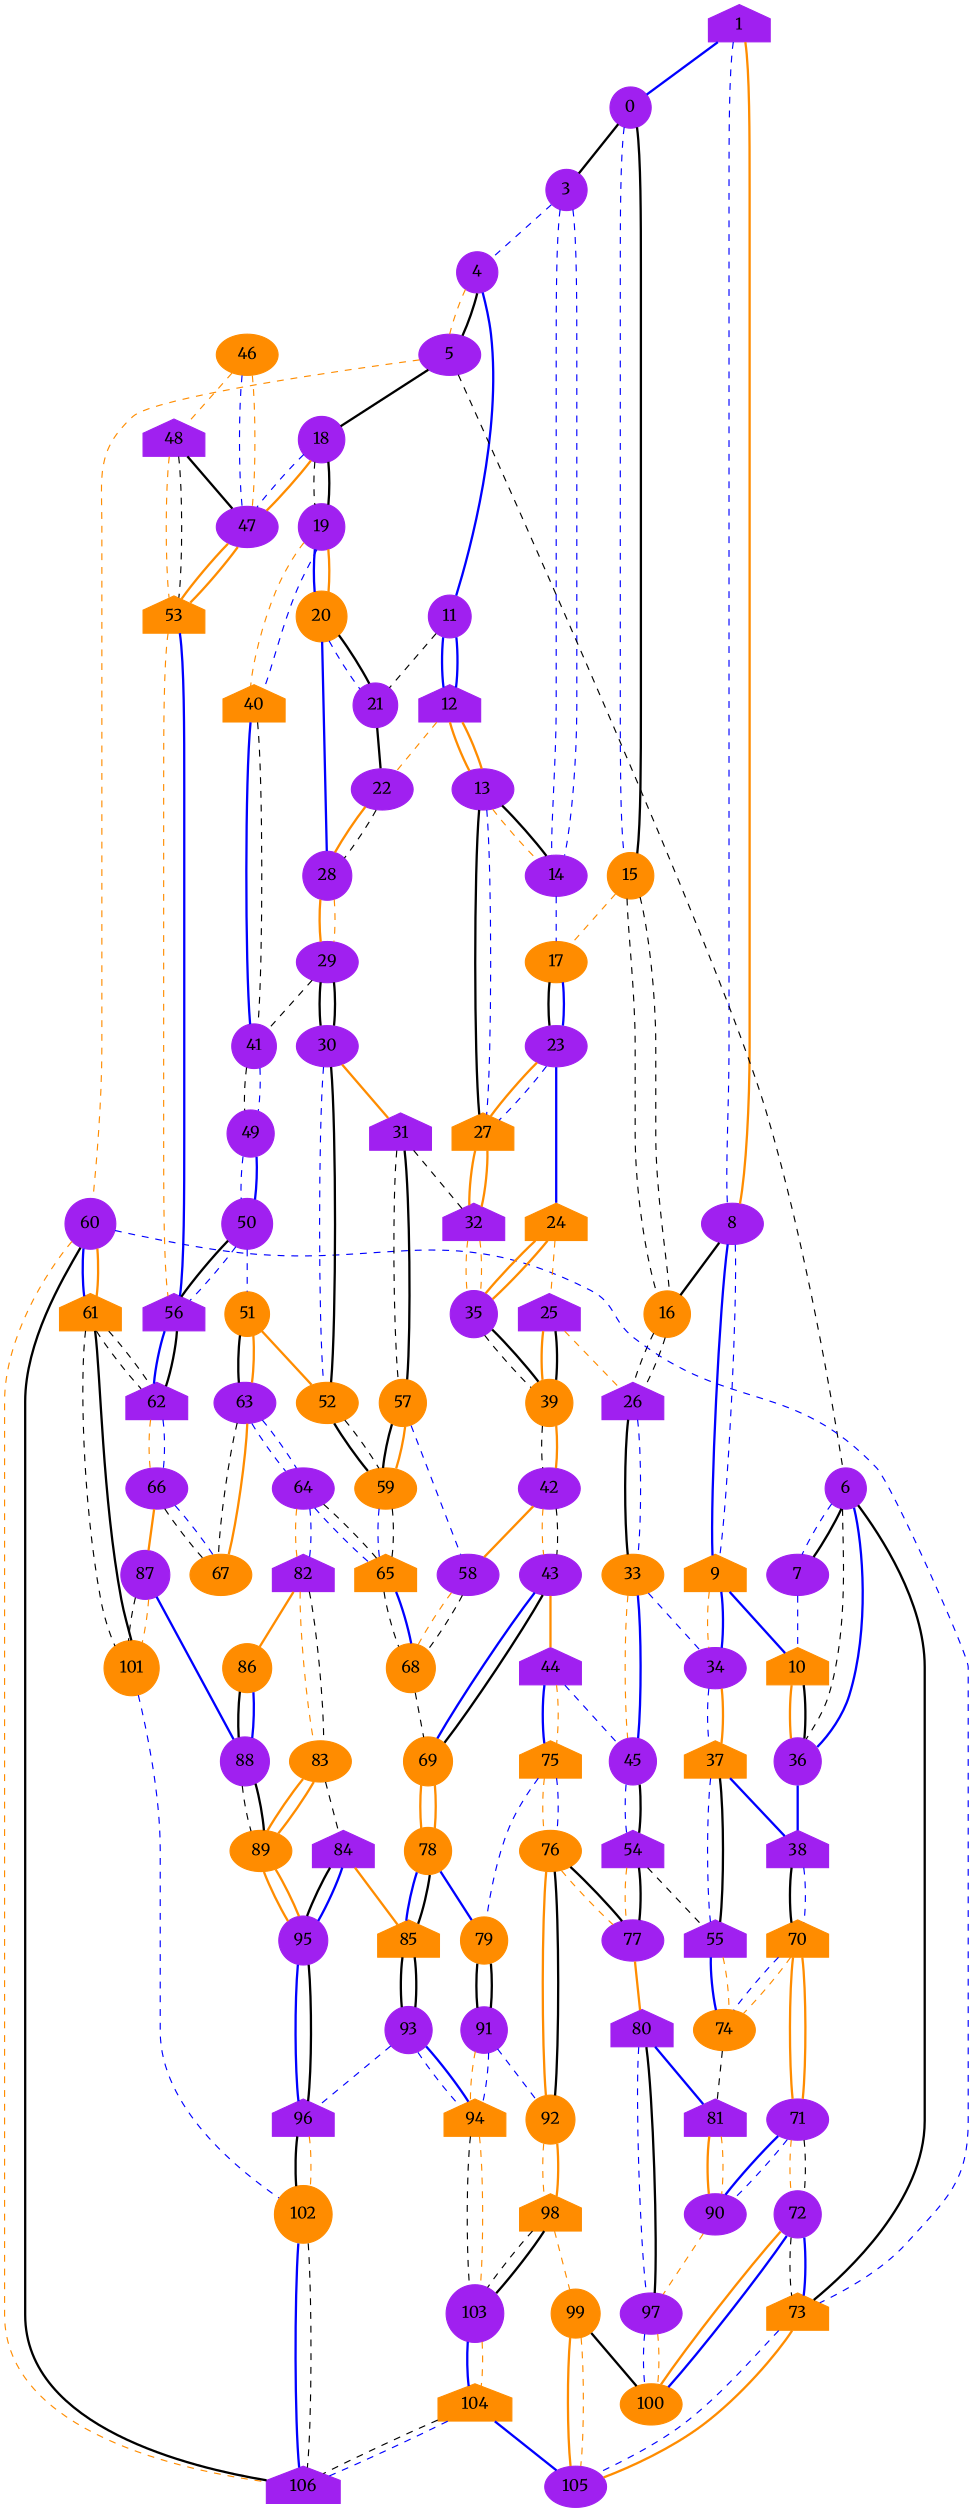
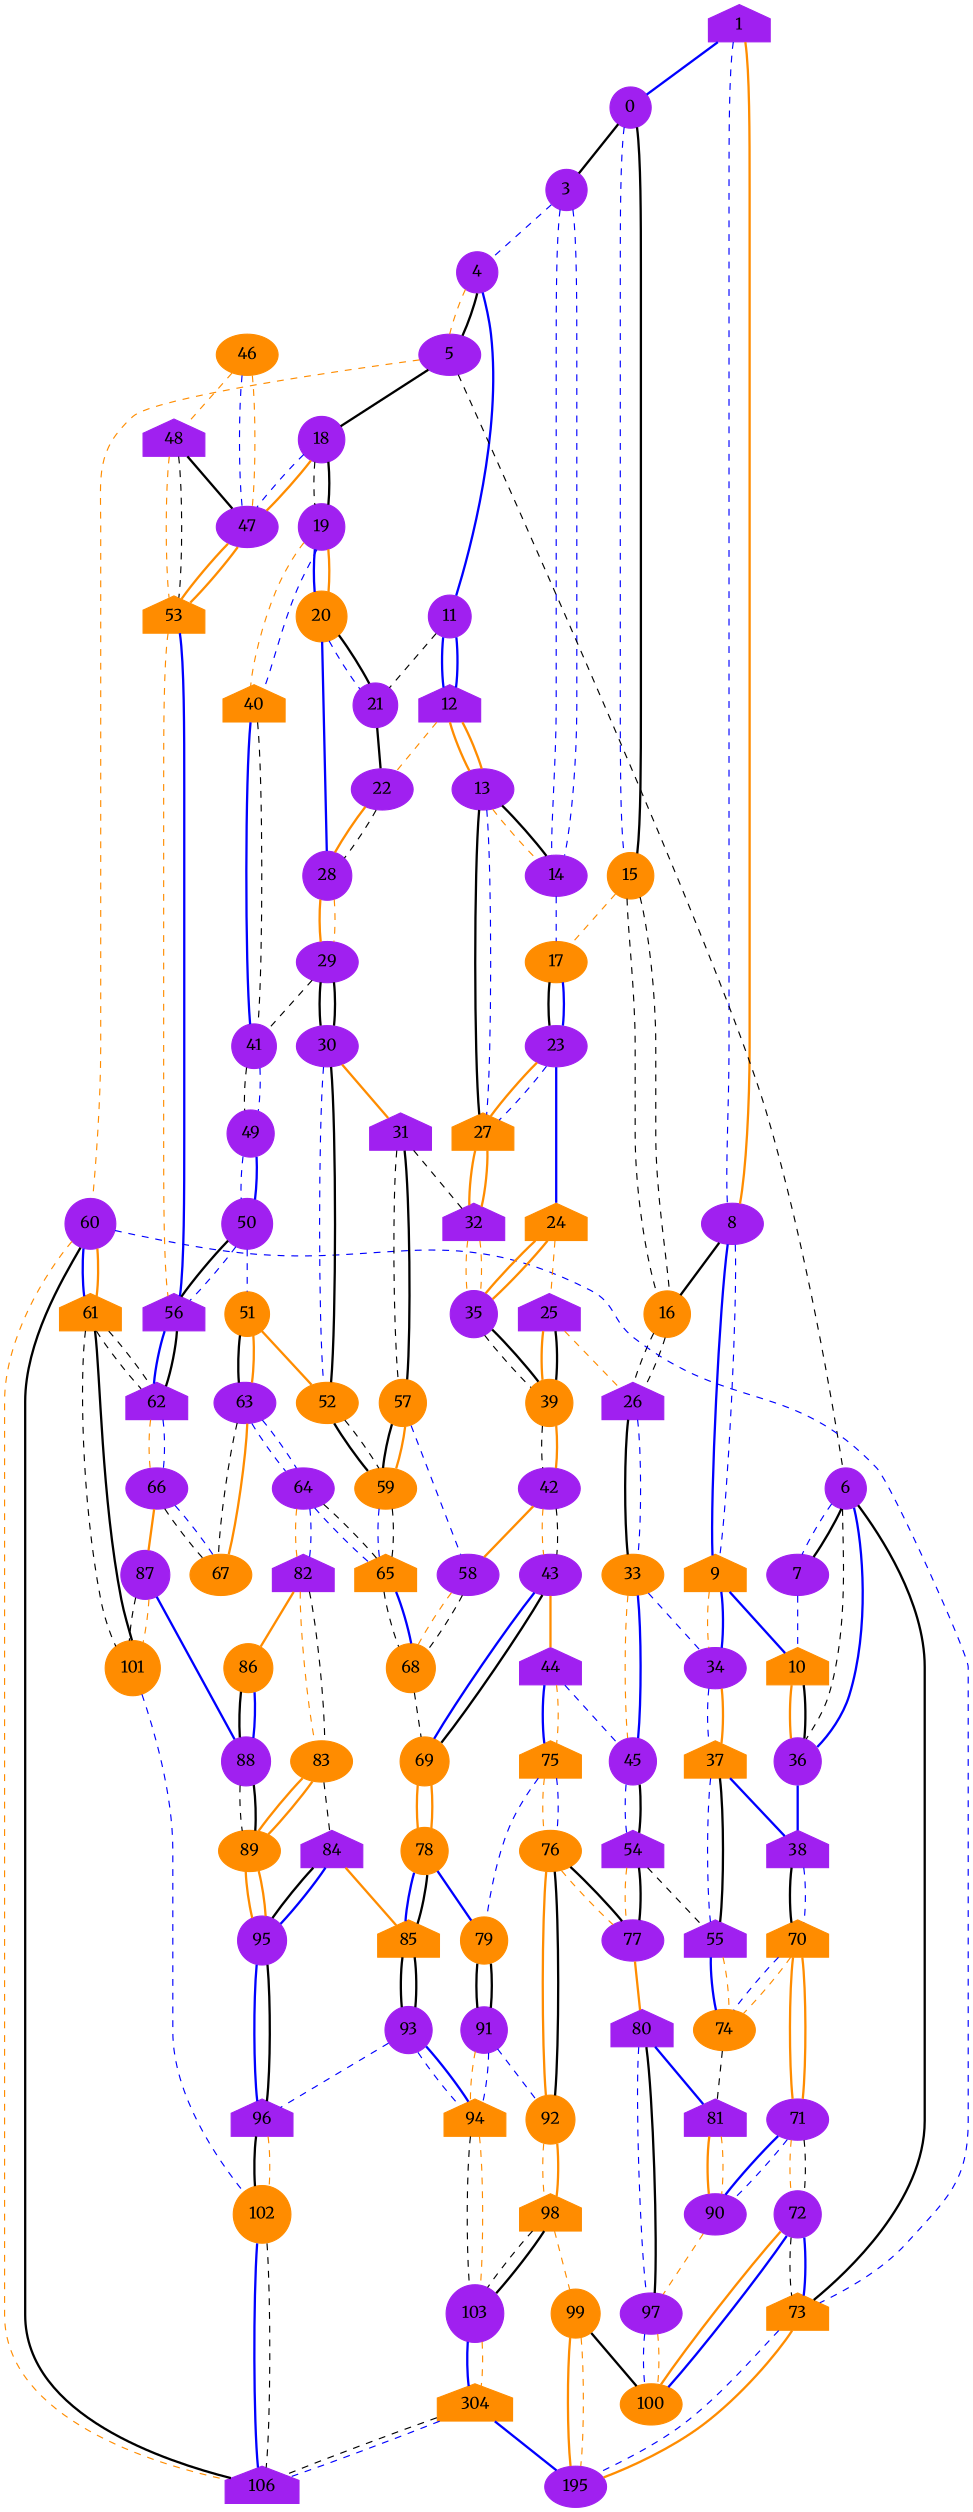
  graph {
    fontname=Merriweather
    node [color=purple fontname=Merriweather shape=circle style=filled]
    edge [color=black fontname=Merriweather style=bold]
    1 [shape=house]
    n2 [label=0]
    8 [shape=ellipse]
    3
    15 [color=darkorange]
    9 [color=darkorange shape=house]
    16 [color=darkorange]
    4
    14 [shape=ellipse]
    17 [color=darkorange shape=ellipse]
    5 [shape=ellipse]
    11
    6
    18
    60
    12 [shape=house]
    21
    7 [shape=ellipse]
    36
    73 [color=darkorange shape=house]
    19
    47 [shape=ellipse]
    61 [color=darkorange shape=house]
    106 [shape=house]
    10 [color=darkorange shape=house]
    38 [shape=house]
-   105 [shape=ellipse]
+   105 [shape=ellipse label=195]
    34 [shape=ellipse]
    26 [shape=house]
    37 [color=darkorange shape=house]
    13 [shape=ellipse]
    22 [shape=ellipse]
    27 [color=darkorange shape=house]
    28
    32 [shape=house]
    23 [shape=ellipse]
    33 [color=darkorange shape=ellipse]
    24 [color=darkorange shape=house]
    20 [color=darkorange]
    40 [color=darkorange shape=house]
    53 [color=darkorange shape=house]
    41
    29 [shape=ellipse]
    25 [shape=house]
    35
    39 [color=darkorange]
    42 [shape=ellipse]
    45
    30 [shape=ellipse]
    31 [shape=house]
    52 [color=darkorange shape=ellipse]
    49
    57 [color=darkorange]
    59 [color=darkorange shape=ellipse]
    58 [shape=ellipse]
    54 [shape=house]
    55 [shape=house]
    70 [color=darkorange shape=house]
    74 [color=darkorange shape=ellipse]
    71 [shape=ellipse]
    43 [shape=ellipse]
    50
    44 [shape=house]
    69 [color=darkorange]
    68 [color=darkorange]
    75 [color=darkorange shape=house]
    78 [color=darkorange]
    76 [color=darkorange shape=ellipse]
    79 [color=darkorange]
    77 [shape=ellipse]
    46 [color=darkorange shape=ellipse]
    48 [shape=house]
    56 [shape=house]
    51 [color=darkorange]
    63 [shape=ellipse]
    62 [shape=house]
    64 [shape=ellipse]
    67 [color=darkorange shape=ellipse]
    65 [color=darkorange shape=house]
    80 [shape=house]
    81 [shape=house]
    66 [shape=ellipse]
    101 [color=darkorange]
    102 [color=darkorange]
    87
    82 [shape=house]
    83 [color=darkorange shape=ellipse]
    86 [color=darkorange]
    88
    85 [color=darkorange shape=house]
    72
    90 [shape=ellipse]
    100 [color=darkorange shape=ellipse]
    97 [shape=ellipse]
    92 [color=darkorange]
    91
    98 [color=darkorange shape=house]
    93
    94 [color=darkorange shape=house]
    84 [shape=house]
    89 [color=darkorange shape=ellipse]
    95
    96 [shape=house]
    103
    99 [color=darkorange]
-   104 [color=darkorange shape=house]
+   104 [color=darkorange shape=house label=304]
    1 -- n2 [color=blue]
    1 -- 8 [color=blue style=dashed]
    1 -- 8 [color=darkorange]
    n2 -- 3
    n2 -- 15 [color=blue style=dashed]
    n2 -- 15
    8 -- 9 [color=blue]
    8 -- 9 [color=blue style=dashed]
    8 -- 16
    3 -- 4 [color=blue style=dashed]
    3 -- 14 [color=blue style=dashed]
    3 -- 14 [color=blue style=dashed]
    15 -- 16 [style=dashed]
    15 -- 16 [style=dashed]
    15 -- 17 [color=darkorange style=dashed]
    9 -- 10 [color=blue]
    9 -- 34 [color=darkorange style=dashed]
    9 -- 34 [color=blue]
    16 -- 26 [style=dashed]
    16 -- 26 [style=dashed]
    4 -- 5 [color=darkorange style=dashed]
    4 -- 5
    4 -- 11 [color=blue]
    14 -- 17 [color=blue style=dashed]
    17 -- 23
    17 -- 23 [color=blue]
    5 -- 6 [style=dashed]
    5 -- 18
    5 -- 60 [color=darkorange style=dashed]
    11 -- 12 [color=blue]
    11 -- 12 [color=blue]
    11 -- 21 [style=dashed]
    6 -- 7 [color=blue style=dashed]
    6 -- 7
    6 -- 36 [style=dashed]
    6 -- 36 [color=blue]
    6 -- 73
    18 -- 19 [style=dashed]
    18 -- 19
    18 -- 47 [color=blue style=dashed]
    18 -- 47 [color=darkorange]
    60 -- 73 [color=blue style=dashed]
    60 -- 61 [color=blue]
    60 -- 61 [color=darkorange]
    60 -- 106 [color=darkorange style=dashed]
    60 -- 106
    12 -- 13 [color=darkorange]
    12 -- 13 [color=darkorange]
    12 -- 22 [color=darkorange style=dashed]
    21 -- 22
    7 -- 10 [color=blue style=dashed]
    36 -- 38 [color=blue]
    73 -- 105 [color=blue style=dashed]
    73 -- 105 [color=darkorange]
    19 -- 20 [color=blue]
    19 -- 20 [color=darkorange]
    19 -- 40 [color=darkorange style=dashed]
    19 -- 40 [color=blue style=dashed]
    47 -- 53 [color=darkorange]
    47 -- 53 [color=darkorange]
    61 -- 62 [style=dashed]
    61 -- 62 [style=dashed]
    61 -- 101 [style=dashed]
    61 -- 101
    10 -- 36 [color=darkorange]
    10 -- 36
    38 -- 70
    38 -- 70 [color=blue style=dashed]
    34 -- 37 [color=blue style=dashed]
    34 -- 37 [color=darkorange]
    26 -- 33
    26 -- 33 [color=blue style=dashed]
    37 -- 38 [color=blue]
    37 -- 55 [color=blue style=dashed]
    37 -- 55
    13 -- 14 [color=darkorange style=dashed]
    13 -- 14
    13 -- 27
    13 -- 27 [color=blue style=dashed]
    22 -- 28 [color=darkorange]
    22 -- 28 [style=dashed]
    27 -- 32 [color=darkorange]
    27 -- 32 [color=darkorange]
    28 -- 29 [color=darkorange]
    28 -- 29 [color=darkorange style=dashed]
    32 -- 35 [color=darkorange style=dashed]
    32 -- 35 [color=darkorange style=dashed]
    23 -- 27 [color=darkorange]
    23 -- 27 [color=blue style=dashed]
    23 -- 24 [color=blue]
    33 -- 34 [color=blue style=dashed]
    33 -- 45 [color=darkorange style=dashed]
    33 -- 45 [color=blue]
    24 -- 25 [color=darkorange style=dashed]
    24 -- 35 [color=darkorange]
    24 -- 35 [color=darkorange]
    20 -- 21 [color=blue style=dashed]
    20 -- 21
    20 -- 28 [color=blue]
    40 -- 41 [color=blue]
    40 -- 41 [style=dashed]
    53 -- 56 [color=darkorange style=dashed]
    53 -- 56 [color=blue]
    41 -- 49 [style=dashed]
    41 -- 49 [color=blue style=dashed]
    29 -- 41 [style=dashed]
    29 -- 30
    29 -- 30
    25 -- 26 [color=darkorange style=dashed]
    25 -- 39 [color=darkorange]
    25 -- 39
    35 -- 39 [style=dashed]
    35 -- 39
    39 -- 42 [style=dashed]
    39 -- 42 [color=darkorange]
    42 -- 58 [color=darkorange]
    42 -- 43 [color=darkorange style=dashed]
    42 -- 43 [style=dashed]
    45 -- 54 [color=blue style=dashed]
    45 -- 54
    30 -- 31 [color=darkorange]
    30 -- 52 [color=blue style=dashed]
    30 -- 52
    31 -- 32 [style=dashed]
    31 -- 57 [style=dashed]
    31 -- 57
    52 -- 59
    52 -- 59 [style=dashed]
    49 -- 50 [color=blue style=dashed]
    49 -- 50 [color=blue]
    57 -- 59
    57 -- 59 [color=darkorange]
    57 -- 58 [color=blue style=dashed]
    59 -- 65 [color=blue style=dashed]
    59 -- 65 [style=dashed]
    58 -- 68 [color=darkorange style=dashed]
    58 -- 68 [style=dashed]
    54 -- 55 [style=dashed]
    54 -- 77 [color=darkorange style=dashed]
    54 -- 77
    55 -- 74 [color=blue]
    55 -- 74 [color=darkorange style=dashed]
    70 -- 74 [color=blue style=dashed]
    70 -- 74 [color=darkorange style=dashed]
    70 -- 71 [color=darkorange]
    70 -- 71 [color=darkorange]
    74 -- 81 [style=dashed]
    71 -- 72 [color=darkorange style=dashed]
    71 -- 72 [style=dashed]
    71 -- 90 [color=blue]
    71 -- 90 [color=blue style=dashed]
    43 -- 44 [color=darkorange]
    43 -- 69 [color=blue]
    43 -- 69
    50 -- 56
    50 -- 56 [color=blue style=dashed]
    50 -- 51 [color=blue style=dashed]
    44 -- 45 [color=blue style=dashed]
    44 -- 75 [color=blue]
    44 -- 75 [color=darkorange style=dashed]
    69 -- 78 [color=darkorange]
    69 -- 78 [color=darkorange]
    68 -- 69 [style=dashed]
    75 -- 76 [color=darkorange style=dashed]
    75 -- 76 [color=blue style=dashed]
    75 -- 79 [color=blue style=dashed]
    78 -- 79 [color=blue]
    78 -- 85 [color=blue]
    78 -- 85
    76 -- 77 [color=darkorange style=dashed]
    76 -- 77
    76 -- 92 [color=darkorange]
    76 -- 92
    79 -- 91
    79 -- 91
    77 -- 80 [color=darkorange]
    46 -- 47 [color=blue style=dashed]
    46 -- 47 [color=darkorange style=dashed]
    46 -- 48 [color=darkorange style=dashed]
    48 -- 47
    48 -- 53 [color=darkorange style=dashed]
    48 -- 53 [style=dashed]
    56 -- 62 [color=blue]
    56 -- 62
    51 -- 52 [color=darkorange]
    51 -- 63
    51 -- 63 [color=darkorange]
    63 -- 64 [color=blue style=dashed]
    63 -- 64 [color=blue style=dashed]
    63 -- 67 [style=dashed]
    63 -- 67 [color=darkorange]
    62 -- 66 [color=darkorange style=dashed]
    62 -- 66 [color=blue style=dashed]
    64 -- 65 [color=blue style=dashed]
    64 -- 65 [style=dashed]
    64 -- 82 [color=darkorange style=dashed]
    64 -- 82 [color=blue style=dashed]
    65 -- 68 [style=dashed]
    65 -- 68 [color=blue]
    80 -- 81 [color=blue]
    80 -- 97 [color=blue style=dashed]
    80 -- 97
    81 -- 90 [color=darkorange]
    81 -- 90 [color=darkorange style=dashed]
    66 -- 67 [style=dashed]
    66 -- 67 [color=blue style=dashed]
    66 -- 87 [color=darkorange]
    101 -- 102 [color=blue style=dashed]
    102 -- 106 [color=blue]
    102 -- 106 [style=dashed]
    87 -- 101 [style=dashed]
    87 -- 101 [color=darkorange style=dashed]
    87 -- 88 [color=blue]
    82 -- 83 [color=darkorange style=dashed]
    82 -- 83 [style=dashed]
    82 -- 86 [color=darkorange]
    83 -- 84 [style=dashed]
    83 -- 89 [color=darkorange]
    83 -- 89 [color=darkorange]
    86 -- 88
    86 -- 88 [color=blue]
    88 -- 89 [style=dashed]
    88 -- 89
    85 -- 93
    85 -- 93
    72 -- 73 [style=dashed]
    72 -- 73 [color=blue]
    72 -- 100 [color=darkorange]
    72 -- 100 [color=blue]
    90 -- 97 [color=darkorange style=dashed]
    97 -- 100 [color=blue style=dashed]
    97 -- 100 [color=darkorange style=dashed]
    92 -- 98 [color=darkorange style=dashed]
    92 -- 98 [color=darkorange]
    91 -- 92 [color=blue style=dashed]
    91 -- 94 [color=darkorange style=dashed]
    91 -- 94 [color=blue style=dashed]
    98 -- 103 [style=dashed]
    98 -- 103
    98 -- 99 [color=darkorange style=dashed]
    93 -- 94 [color=blue style=dashed]
    93 -- 94 [color=blue]
    93 -- 96 [color=blue style=dashed]
    94 -- 103 [style=dashed]
    94 -- 103 [color=darkorange style=dashed]
    84 -- 85 [color=darkorange]
    84 -- 95
    84 -- 95 [color=blue]
    89 -- 95 [color=darkorange]
    89 -- 95 [color=darkorange]
    95 -- 96 [color=blue]
    95 -- 96
    96 -- 102
    96 -- 102 [color=darkorange style=dashed]
    103 -- 104 [color=blue]
    103 -- 104 [color=darkorange style=dashed]
    99 -- 105 [color=darkorange]
    99 -- 105 [color=darkorange style=dashed]
    99 -- 100
    104 -- 106 [style=dashed]
    104 -- 106 [color=blue style=dashed]
    104 -- 105 [color=blue]
  }
